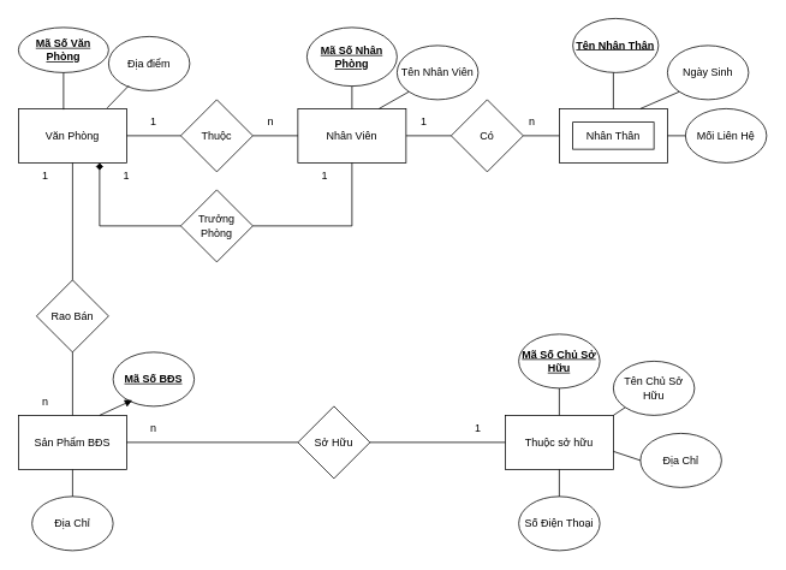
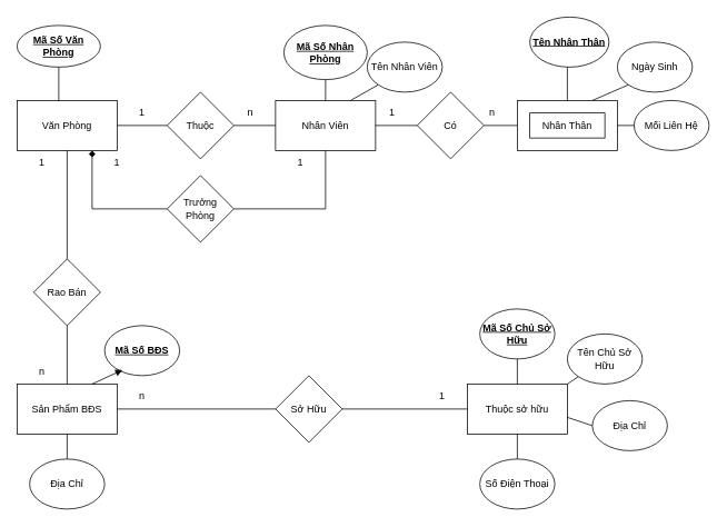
  <mxCell id="0" />
  <mxCell id="1" parent="0" />
  <mxCell id="2" value="Văn Phòng" style="rounded=0;whiteSpace=wrap;html=1;" parent="1" vertex="1"><mxGeometry x="20" y="120" width="120" height="60" as="geometry" /></mxCell>
  <mxCell id="3" value="&lt;b&gt;&lt;u&gt;Mã Số Văn Phòng&lt;/u&gt;&lt;/b&gt;" style="ellipse;whiteSpace=wrap;html=1;" parent="1" vertex="1"><mxGeometry x="20" y="30" width="100" height="50" as="geometry" /></mxCell>
- <mxCell id="4" value="Địa điểm" style="ellipse;whiteSpace=wrap;html=1;" parent="1" vertex="1"><mxGeometry x="120" y="40" width="90" height="60" as="geometry" /></mxCell>
  <mxCell id="5" value="" style="endArrow=none;html=1;rounded=0;entryX=0.5;entryY=1;entryDx=0;entryDy=0;" parent="1" target="3" edge="1"><mxGeometry width="50" height="50" relative="1" as="geometry"><mxPoint x="70" y="121" as="sourcePoint" /><mxPoint x="370" y="30" as="targetPoint" /></mxGeometry></mxCell>
- <mxCell id="6" value="" style="endArrow=none;html=1;rounded=0;entryX=0.82;entryY=-0.013;entryDx=0;entryDy=0;entryPerimeter=0;exitX=0.249;exitY=0.907;exitDx=0;exitDy=0;exitPerimeter=0;" parent="1" source="4" target="2" edge="1"><mxGeometry width="50" height="50" relative="1" as="geometry"><mxPoint x="150" y="100" as="sourcePoint" /><mxPoint x="370" y="30" as="targetPoint" /></mxGeometry></mxCell>
  <mxCell id="7" value="Nhân Viên" style="rounded=0;whiteSpace=wrap;html=1;" parent="1" vertex="1"><mxGeometry x="330" y="120" width="120" height="60" as="geometry" /></mxCell>
  <mxCell id="8" value="&lt;b&gt;&lt;u&gt;Mã Số Nhân Phòng&lt;/u&gt;&lt;/b&gt;" style="ellipse;whiteSpace=wrap;html=1;" parent="1" vertex="1"><mxGeometry x="340" y="30" width="100" height="65" as="geometry" /></mxCell>
  <mxCell id="9" value="Tên Nhân Viên" style="ellipse;whiteSpace=wrap;html=1;" parent="1" vertex="1"><mxGeometry x="440" y="50" width="90" height="60" as="geometry" /></mxCell>
  <mxCell id="10" value="" style="endArrow=none;html=1;rounded=0;entryX=0.5;entryY=1;entryDx=0;entryDy=0;exitX=0.5;exitY=0;exitDx=0;exitDy=0;" parent="1" source="7" target="8" edge="1"><mxGeometry width="50" height="50" relative="1" as="geometry"><mxPoint x="320" y="180" as="sourcePoint" /><mxPoint x="370" y="130" as="targetPoint" /></mxGeometry></mxCell>
  <mxCell id="11" value="" style="endArrow=none;html=1;rounded=0;entryX=0;entryY=1;entryDx=0;entryDy=0;exitX=0.75;exitY=0;exitDx=0;exitDy=0;" parent="1" source="7" target="9" edge="1"><mxGeometry width="50" height="50" relative="1" as="geometry"><mxPoint x="320" y="180" as="sourcePoint" /><mxPoint x="370" y="130" as="targetPoint" /></mxGeometry></mxCell>
  <mxCell id="12" value="Thuộc" style="rhombus;whiteSpace=wrap;html=1;" parent="1" vertex="1"><mxGeometry x="200" y="110" width="80" height="80" as="geometry" /></mxCell>
  <mxCell id="13" value="" style="endArrow=none;html=1;rounded=0;exitX=1;exitY=0.5;exitDx=0;exitDy=0;entryX=0;entryY=0.5;entryDx=0;entryDy=0;" parent="1" source="12" target="7" edge="1"><mxGeometry width="50" height="50" relative="1" as="geometry"><mxPoint x="320" y="180" as="sourcePoint" /><mxPoint x="370" y="130" as="targetPoint" /></mxGeometry></mxCell>
  <mxCell id="14" value="" style="endArrow=none;html=1;rounded=0;exitX=1;exitY=0.5;exitDx=0;exitDy=0;" parent="1" source="2" target="12" edge="1"><mxGeometry width="50" height="50" relative="1" as="geometry"><mxPoint x="320" y="180" as="sourcePoint" /><mxPoint x="370" y="130" as="targetPoint" /></mxGeometry></mxCell>
  <mxCell id="15" value="1" style="text;html=1;strokeColor=none;fillColor=none;align=center;verticalAlign=middle;whiteSpace=wrap;rounded=0;" parent="1" vertex="1"><mxGeometry x="140" y="120" width="60" height="30" as="geometry" /></mxCell>
  <mxCell id="16" value="n" style="text;html=1;strokeColor=none;fillColor=none;align=center;verticalAlign=middle;whiteSpace=wrap;rounded=0;" parent="1" vertex="1"><mxGeometry x="270" y="120" width="60" height="30" as="geometry" /></mxCell>
  <mxCell id="17" value="Trưởng Phòng" style="rhombus;whiteSpace=wrap;html=1;" parent="1" vertex="1"><mxGeometry x="200" y="210" width="80" height="80" as="geometry" /></mxCell>
  <mxCell id="18" value="" style="endArrow=none;html=1;rounded=0;exitX=1;exitY=0.5;exitDx=0;exitDy=0;entryX=0.5;entryY=1;entryDx=0;entryDy=0;" parent="1" source="17" target="7" edge="1"><mxGeometry width="50" height="50" relative="1" as="geometry"><mxPoint x="320" y="180" as="sourcePoint" /><mxPoint x="370" y="130" as="targetPoint" /><Array as="points"><mxPoint x="390" y="250" /></Array></mxGeometry></mxCell>
  <mxCell id="19" value="" style="endArrow=diamond;html=1;rounded=0;exitX=0;exitY=0.5;exitDx=0;exitDy=0;entryX=0.75;entryY=1;entryDx=0;entryDy=0;" parent="1" source="17" target="2" edge="1"><mxGeometry width="50" height="50" relative="1" as="geometry"><mxPoint x="320" y="180" as="sourcePoint" /><mxPoint x="370" y="130" as="targetPoint" /><Array as="points"><mxPoint x="110" y="250" /></Array></mxGeometry></mxCell>
  <mxCell id="20" value="1" style="text;html=1;strokeColor=none;fillColor=none;align=center;verticalAlign=middle;whiteSpace=wrap;rounded=0;" parent="1" vertex="1"><mxGeometry x="330" y="180" width="60" height="30" as="geometry" /></mxCell>
  <mxCell id="21" value="1" style="text;html=1;strokeColor=none;fillColor=none;align=center;verticalAlign=middle;whiteSpace=wrap;rounded=0;" parent="1" vertex="1"><mxGeometry x="110" y="180" width="60" height="30" as="geometry" /></mxCell>
  <mxCell id="22" value="" style="rounded=0;whiteSpace=wrap;html=1;" parent="1" vertex="1"><mxGeometry x="620" y="120" width="120" height="60" as="geometry" /></mxCell>
  <mxCell id="23" value="&lt;b&gt;&lt;u&gt;Tên Nhân Thân&lt;/u&gt;&lt;/b&gt;" style="ellipse;whiteSpace=wrap;html=1;" parent="1" vertex="1"><mxGeometry x="635" y="20" width="95" height="60" as="geometry" /></mxCell>
  <mxCell id="24" value="Ngày Sinh" style="ellipse;whiteSpace=wrap;html=1;" parent="1" vertex="1"><mxGeometry x="740" y="50" width="90" height="60" as="geometry" /></mxCell>
  <mxCell id="25" value="Mối Liên Hệ" style="ellipse;whiteSpace=wrap;html=1;" parent="1" vertex="1"><mxGeometry x="760" y="120" width="90" height="60" as="geometry" /></mxCell>
  <mxCell id="26" value="" style="endArrow=none;html=1;rounded=0;entryX=0.5;entryY=0;entryDx=0;entryDy=0;" parent="1" target="22" edge="1"><mxGeometry width="50" height="50" relative="1" as="geometry"><mxPoint x="680" y="80" as="sourcePoint" /><mxPoint x="370" y="230" as="targetPoint" /></mxGeometry></mxCell>
  <mxCell id="27" value="" style="endArrow=none;html=1;rounded=0;exitX=0.75;exitY=0;exitDx=0;exitDy=0;entryX=0;entryY=1;entryDx=0;entryDy=0;" parent="1" source="22" target="24" edge="1"><mxGeometry width="50" height="50" relative="1" as="geometry"><mxPoint x="320" y="280" as="sourcePoint" /><mxPoint x="370" y="230" as="targetPoint" /></mxGeometry></mxCell>
  <mxCell id="28" value="" style="endArrow=none;html=1;rounded=0;entryX=1;entryY=0.5;entryDx=0;entryDy=0;exitX=0;exitY=0.5;exitDx=0;exitDy=0;" parent="1" source="25" target="22" edge="1"><mxGeometry width="50" height="50" relative="1" as="geometry"><mxPoint x="320" y="280" as="sourcePoint" /><mxPoint x="370" y="230" as="targetPoint" /></mxGeometry></mxCell>
  <mxCell id="29" value="Có" style="rhombus;whiteSpace=wrap;html=1;" parent="1" vertex="1"><mxGeometry x="500" y="110" width="80" height="80" as="geometry" /></mxCell>
  <mxCell id="30" value="" style="endArrow=none;html=1;rounded=0;entryX=1;entryY=0.5;entryDx=0;entryDy=0;" parent="1" source="29" target="7" edge="1"><mxGeometry width="50" height="50" relative="1" as="geometry"><mxPoint x="320" y="280" as="sourcePoint" /><mxPoint x="370" y="230" as="targetPoint" /></mxGeometry></mxCell>
  <mxCell id="31" value="" style="endArrow=none;html=1;rounded=0;entryX=0;entryY=0.5;entryDx=0;entryDy=0;exitX=1;exitY=0.5;exitDx=0;exitDy=0;" parent="1" source="29" target="22" edge="1"><mxGeometry width="50" height="50" relative="1" as="geometry"><mxPoint x="320" y="280" as="sourcePoint" /><mxPoint x="370" y="230" as="targetPoint" /></mxGeometry></mxCell>
  <mxCell id="32" value="1" style="text;html=1;strokeColor=none;fillColor=none;align=center;verticalAlign=middle;whiteSpace=wrap;rounded=0;" parent="1" vertex="1"><mxGeometry x="440" y="120" width="60" height="30" as="geometry" /></mxCell>
  <mxCell id="33" value="n" style="text;html=1;strokeColor=none;fillColor=none;align=center;verticalAlign=middle;whiteSpace=wrap;rounded=0;" parent="1" vertex="1"><mxGeometry x="560" y="120" width="60" height="30" as="geometry" /></mxCell>
  <mxCell id="34" value="Sản Phẩm BĐS" style="rounded=0;whiteSpace=wrap;html=1;" parent="1" vertex="1"><mxGeometry x="20" y="460" width="120" height="60" as="geometry" /></mxCell>
  <mxCell id="35" value="Địa Chỉ" style="ellipse;whiteSpace=wrap;html=1;" parent="1" vertex="1"><mxGeometry x="35" y="550" width="90" height="60" as="geometry" /></mxCell>
  <mxCell id="36" value="&lt;b&gt;&lt;u&gt;Mã Số BĐS&lt;/u&gt;&lt;/b&gt;" style="ellipse;whiteSpace=wrap;html=1;" parent="1" vertex="1"><mxGeometry x="125" y="390" width="90" height="60" as="geometry" /></mxCell>
  <mxCell id="37" value="" style="endArrow=block;html=1;rounded=0;exitX=0.75;exitY=0;exitDx=0;exitDy=0;entryX=0.238;entryY=0.887;entryDx=0;entryDy=0;entryPerimeter=0;" parent="1" source="34" target="36" edge="1"><mxGeometry width="50" height="50" relative="1" as="geometry"><mxPoint x="320" y="380" as="sourcePoint" /><mxPoint x="370" y="330" as="targetPoint" /></mxGeometry></mxCell>
  <mxCell id="38" value="" style="endArrow=none;html=1;rounded=0;exitX=0.5;exitY=0;exitDx=0;exitDy=0;entryX=0.5;entryY=1;entryDx=0;entryDy=0;" parent="1" source="35" target="34" edge="1"><mxGeometry width="50" height="50" relative="1" as="geometry"><mxPoint x="320" y="380" as="sourcePoint" /><mxPoint x="370" y="330" as="targetPoint" /></mxGeometry></mxCell>
  <mxCell id="39" value="Rao Bán" style="rhombus;whiteSpace=wrap;html=1;" parent="1" vertex="1"><mxGeometry x="40" y="310" width="80" height="80" as="geometry" /></mxCell>
  <mxCell id="40" value="" style="endArrow=none;html=1;rounded=0;exitX=0.5;exitY=1;exitDx=0;exitDy=0;" parent="1" source="2" target="39" edge="1"><mxGeometry width="50" height="50" relative="1" as="geometry"><mxPoint x="320" y="380" as="sourcePoint" /><mxPoint x="370" y="330" as="targetPoint" /></mxGeometry></mxCell>
  <mxCell id="41" value="" style="endArrow=none;html=1;rounded=0;exitX=0.5;exitY=0;exitDx=0;exitDy=0;entryX=0.5;entryY=1;entryDx=0;entryDy=0;" parent="1" source="34" target="39" edge="1"><mxGeometry width="50" height="50" relative="1" as="geometry"><mxPoint x="320" y="380" as="sourcePoint" /><mxPoint x="370" y="330" as="targetPoint" /></mxGeometry></mxCell>
  <mxCell id="42" value="1" style="text;html=1;strokeColor=none;fillColor=none;align=center;verticalAlign=middle;whiteSpace=wrap;rounded=0;" parent="1" vertex="1"><mxGeometry x="20" y="180" width="60" height="30" as="geometry" /></mxCell>
  <mxCell id="43" value="n" style="text;html=1;strokeColor=none;fillColor=none;align=center;verticalAlign=middle;whiteSpace=wrap;rounded=0;" parent="1" vertex="1"><mxGeometry x="20" y="430" width="60" height="30" as="geometry" /></mxCell>
  <mxCell id="44" value="Thuộc sở hữu" style="rounded=0;whiteSpace=wrap;html=1;" parent="1" vertex="1"><mxGeometry x="560" y="460" width="120" height="60" as="geometry" /></mxCell>
  <mxCell id="45" value="&lt;b&gt;&lt;u&gt;Mã Số Chủ Sở Hữu&lt;/u&gt;&lt;/b&gt;" style="ellipse;whiteSpace=wrap;html=1;" parent="1" vertex="1"><mxGeometry x="575" y="370" width="90" height="60" as="geometry" /></mxCell>
  <mxCell id="46" value="Tên Chủ Sở Hữu" style="ellipse;whiteSpace=wrap;html=1;" parent="1" vertex="1"><mxGeometry x="680" y="400" width="90" height="60" as="geometry" /></mxCell>
  <mxCell id="47" value="Địa Chỉ" style="ellipse;whiteSpace=wrap;html=1;" parent="1" vertex="1"><mxGeometry x="710" y="480" width="90" height="60" as="geometry" /></mxCell>
  <mxCell id="48" value="Số Điện Thoại" style="ellipse;whiteSpace=wrap;html=1;" parent="1" vertex="1"><mxGeometry x="575" y="550" width="90" height="60" as="geometry" /></mxCell>
  <mxCell id="49" value="" style="endArrow=none;html=1;rounded=0;entryX=0.5;entryY=0;entryDx=0;entryDy=0;exitX=0.5;exitY=1;exitDx=0;exitDy=0;" parent="1" source="45" target="44" edge="1"><mxGeometry width="50" height="50" relative="1" as="geometry"><mxPoint x="320" y="380" as="sourcePoint" /><mxPoint x="370" y="330" as="targetPoint" /></mxGeometry></mxCell>
  <mxCell id="50" value="" style="endArrow=none;html=1;rounded=0;entryX=0;entryY=0.5;entryDx=0;entryDy=0;" parent="1" target="47" edge="1"><mxGeometry width="50" height="50" relative="1" as="geometry"><mxPoint x="680" y="500" as="sourcePoint" /><mxPoint x="370" y="330" as="targetPoint" /></mxGeometry></mxCell>
  <mxCell id="51" value="" style="endArrow=none;html=1;rounded=0;exitX=0.5;exitY=1;exitDx=0;exitDy=0;entryX=0.5;entryY=0;entryDx=0;entryDy=0;" parent="1" source="44" target="48" edge="1"><mxGeometry width="50" height="50" relative="1" as="geometry"><mxPoint x="430" y="380" as="sourcePoint" /><mxPoint x="480" y="330" as="targetPoint" /></mxGeometry></mxCell>
  <mxCell id="52" value="" style="endArrow=none;html=1;rounded=0;entryX=0;entryY=1;entryDx=0;entryDy=0;exitX=1;exitY=0;exitDx=0;exitDy=0;" parent="1" source="44" target="46" edge="1"><mxGeometry width="50" height="50" relative="1" as="geometry"><mxPoint x="430" y="380" as="sourcePoint" /><mxPoint x="480" y="330" as="targetPoint" /></mxGeometry></mxCell>
  <mxCell id="53" value="Sở Hữu" style="rhombus;whiteSpace=wrap;html=1;" parent="1" vertex="1"><mxGeometry x="330" y="450" width="80" height="80" as="geometry" /></mxCell>
  <mxCell id="54" value="" style="endArrow=none;html=1;rounded=0;exitX=1;exitY=0.5;exitDx=0;exitDy=0;entryX=0;entryY=0.5;entryDx=0;entryDy=0;" parent="1" source="53" target="44" edge="1"><mxGeometry width="50" height="50" relative="1" as="geometry"><mxPoint x="430" y="380" as="sourcePoint" /><mxPoint x="480" y="330" as="targetPoint" /></mxGeometry></mxCell>
  <mxCell id="55" value="" style="endArrow=none;html=1;rounded=0;exitX=1;exitY=0.5;exitDx=0;exitDy=0;entryX=0;entryY=0.5;entryDx=0;entryDy=0;" parent="1" source="34" target="53" edge="1"><mxGeometry width="50" height="50" relative="1" as="geometry"><mxPoint x="430" y="380" as="sourcePoint" /><mxPoint x="480" y="330" as="targetPoint" /></mxGeometry></mxCell>
  <mxCell id="56" value="n" style="text;html=1;strokeColor=none;fillColor=none;align=center;verticalAlign=middle;whiteSpace=wrap;rounded=0;" parent="1" vertex="1"><mxGeometry x="140" y="460" width="60" height="30" as="geometry" /></mxCell>
  <mxCell id="57" value="1" style="text;html=1;strokeColor=none;fillColor=none;align=center;verticalAlign=middle;whiteSpace=wrap;rounded=0;" parent="1" vertex="1"><mxGeometry x="500" y="460" width="60" height="30" as="geometry" /></mxCell>
  <mxCell id="58" value="Nhân Thân" style="rounded=0;whiteSpace=wrap;html=1;" vertex="1" parent="1"><mxGeometry x="635" y="135" width="90" height="30" as="geometry" /></mxCell>
